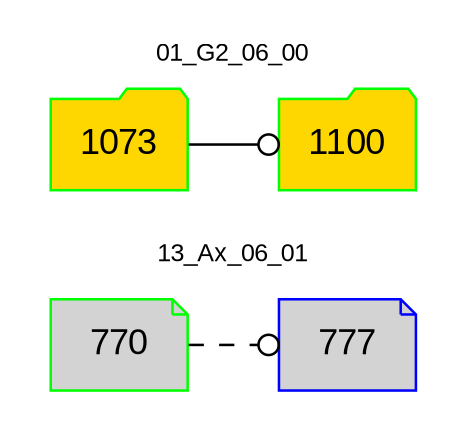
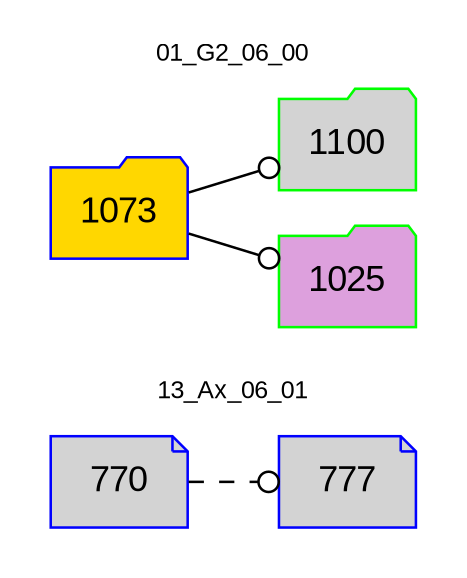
  digraph {
    fontname="Liberation Sans"
    rankdir=LR
    node [color=blue fillcolor=lightgrey fontname="Liberation Sans" shape=folder style=filled]
    edge [arrowhead=odot color=black fontname="Liberation Sans" style=solid]
-   n1 [color=green label=770 shape=note]
+   n1 [label=770 shape=note]
    n2 [label=777 shape=note]
-   n3 [color=green fillcolor=gold label=1073]
-   n5 [color=green fillcolor=gold label=1100]
+   n3 [fillcolor=gold label=1073]
+   n4 [color=green fillcolor=plum label=1025]
+   n5 [color=green label=1100]
    subgraph cluster_1 {
      color=white
      fontsize=10
      label="13_Ax_06_01"
      n1
      n2
    }
    subgraph cluster_2 {
      color=white
      fontsize=10
      label="01_G2_06_00"
      n3
+     n4
      n5
    }
    n1 -> n2 [style=dashed]
+   n3 -> n4
    n3 -> n5
  }
